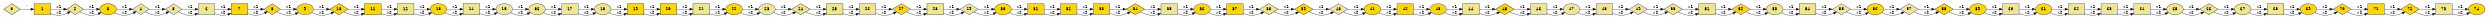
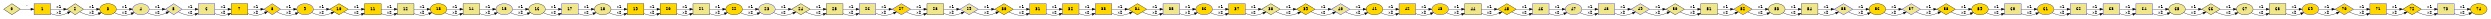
  digraph {
    fontname="DejaVu Sans Mono"
    rankdir=LR
    node [color=black fillcolor=khaki fontname="DejaVu Sans Mono" shape=box style=filled]
    edge [fontname="DejaVu Sans Mono"]
    0 [shape=diamond]
    1 [color=blue fillcolor=gold]
    2 [shape=diamond]
    3 [fillcolor=gold shape=ellipse]
-   4 [color=blue shape=diamond]
+   4 [color=blue shape=ellipse]
    5 [color=blue shape=diamond]
    6 [color=blue]
    7 [fillcolor=gold]
    8 [color=blue fillcolor=gold shape=diamond]
    9 [color=blue fillcolor=gold shape=ellipse]
    10 [fillcolor=gold shape=diamond]
    11 [fillcolor=gold]
    12
    13 [fillcolor=gold shape=ellipse]
    14
    15 [color=blue shape=ellipse]
-   16 [shape=ellipse label=86]
+   16 [shape=ellipse]
    17 [color=blue]
    18 [shape=ellipse]
    19 [fillcolor=gold]
    20 [fillcolor=gold]
    21
    22 [fillcolor=gold shape=ellipse]
    23 [color=blue shape=ellipse]
    24 [shape=diamond]
    25
    26 [color=blue]
    27 [color=blue fillcolor=gold shape=diamond]
    28
    29 [color=blue shape=diamond]
-   30 [fillcolor=gold shape=ellipse]
+   30 [fillcolor=gold shape=diamond]
    31 [color=blue fillcolor=gold]
    32 [color=blue fillcolor=gold]
    33 [color=blue fillcolor=gold]
    34 [fillcolor=gold shape=diamond]
    35 [color=blue]
    36 [color=blue fillcolor=gold shape=ellipse]
    37 [color=blue fillcolor=gold]
    38 [shape=diamond]
    39 [fillcolor=gold shape=diamond]
    40 [color=blue shape=diamond]
    41 [fillcolor=gold shape=ellipse]
    42 [color=blue fillcolor=gold]
    43 [color=blue fillcolor=gold shape=ellipse]
    44
    45 [fillcolor=gold shape=diamond]
    46 [color=blue]
    47 [color=blue shape=ellipse]
    48 [color=blue]
    49 [color=blue shape=diamond]
    50 [shape=diamond]
    51
    52 [color=blue fillcolor=gold shape=diamond]
    53 [shape=ellipse]
    54
    55 [color=blue shape=diamond]
    56 [fillcolor=gold shape=ellipse]
    57 [color=blue shape=diamond]
    58 [fillcolor=gold shape=diamond]
    59 [fillcolor=gold shape=ellipse]
    60 [color=blue]
    61 [color=blue fillcolor=gold shape=ellipse]
    62 [color=blue]
    63 [color=blue]
    64 [color=blue]
    65 [shape=ellipse]
    66 [shape=diamond]
    67 [shape=ellipse]
    68
    69 [color=blue fillcolor=gold shape=ellipse]
    70 [color=blue fillcolor=gold shape=diamond]
    71 [color=blue fillcolor=gold]
    72 [fillcolor=gold shape=diamond]
    73 [color=blue]
    74 [fillcolor=gold shape=ellipse]
    0 -> 1 [label="'"]
    1 -> 2 [label=x1]
    1 -> 2 [label=x2]
    2 -> 3 [label=x1]
    2 -> 3 [label=x2]
    3 -> 4 [label=x1]
    3 -> 4 [label=x2]
    4 -> 5 [label=x1]
    4 -> 5 [label=x2]
    5 -> 6 [label=x1]
    5 -> 6 [label=x2]
    6 -> 7 [label=x1]
    6 -> 7 [label=x2]
    7 -> 8 [label=x1]
    7 -> 8 [label=x2]
    8 -> 9 [label=x1]
    8 -> 9 [label=x2]
    9 -> 10 [label=x1]
    9 -> 10 [label=x2]
    10 -> 11 [label=x1]
    10 -> 11 [label=x2]
    11 -> 12 [label=x1]
    11 -> 12 [label=x2]
    12 -> 13 [label=x1]
    12 -> 13 [label=x2]
    13 -> 14 [label=x1]
    13 -> 14 [label=x2]
    14 -> 15 [label=x1]
    14 -> 15 [label=x2]
    15 -> 16 [label=x1]
    15 -> 16 [label=x2]
    16 -> 17 [label=x1]
    16 -> 17 [label=x2]
    17 -> 18 [label=x1]
    17 -> 18 [label=x2]
    18 -> 19 [label=x1]
    18 -> 19 [label=x2]
    19 -> 20 [label=x1]
    19 -> 20 [label=x2]
    20 -> 21 [label=x1]
    20 -> 21 [label=x2]
    21 -> 22 [label=x1]
    21 -> 22 [label=x2]
    22 -> 23 [label=x1]
    22 -> 23 [label=x2]
    23 -> 24 [label=x1]
    23 -> 24 [label=x2]
    24 -> 25 [label=x1]
    24 -> 25 [label=x2]
    25 -> 26 [label=x1]
    25 -> 26 [label=x2]
    26 -> 27 [label=x1]
    26 -> 27 [label=x2]
    27 -> 28 [label=x1]
    27 -> 28 [label=x2]
    28 -> 29 [label=x1]
    28 -> 29 [label=x2]
    29 -> 30 [label=x1]
    29 -> 30 [label=x2]
    30 -> 31 [label=x1]
    30 -> 31 [label=x2]
    31 -> 32 [label=x1]
    31 -> 32 [label=x2]
    32 -> 33 [label=x1]
    32 -> 33 [label=x2]
    33 -> 34 [label=x1]
    33 -> 34 [label=x2]
    34 -> 35 [label=x1]
    34 -> 35 [label=x2]
    35 -> 36 [label=x1]
    35 -> 36 [label=x2]
    36 -> 37 [label=x1]
    36 -> 37 [label=x2]
    37 -> 38 [label=x1]
    37 -> 38 [label=x2]
    38 -> 39 [label=x1]
    38 -> 39 [label=x2]
    39 -> 40 [label=x1]
    39 -> 40 [label=x2]
    40 -> 41 [label=x1]
    40 -> 41 [label=x2]
    41 -> 42 [label=x1]
    41 -> 42 [label=x2]
    42 -> 43 [label=x1]
    42 -> 43 [label=x2]
    43 -> 44 [label=x1]
    43 -> 44 [label=x2]
    44 -> 45 [label=x1]
    44 -> 45 [label=x2]
    45 -> 46 [label=x1]
    45 -> 46 [label=x2]
    46 -> 47 [label=x1]
    46 -> 47 [label=x2]
    47 -> 48 [label=x1]
    47 -> 48 [label=x2]
    48 -> 49 [label=x1]
    48 -> 49 [label=x2]
    49 -> 50 [label=x1]
    49 -> 50 [label=x2]
    50 -> 51 [label=x1]
    50 -> 51 [label=x2]
    51 -> 52 [label=x1]
    51 -> 52 [label=x2]
    52 -> 53 [label=x1]
    52 -> 53 [label=x2]
    53 -> 54 [label=x1]
    53 -> 54 [label=x2]
    54 -> 55 [label=x1]
    54 -> 55 [label=x2]
    55 -> 56 [label=x1]
    55 -> 56 [label=x2]
    56 -> 57 [label=x1]
    56 -> 57 [label=x2]
    57 -> 58 [label=x1]
    57 -> 58 [label=x2]
    58 -> 59 [label=x1]
    58 -> 59 [label=x2]
    59 -> 60 [label=x1]
    59 -> 60 [label=x2]
    60 -> 61 [label=x1]
    60 -> 61 [label=x2]
    61 -> 62 [label=x1]
    61 -> 62 [label=x2]
    62 -> 63 [label=x1]
    62 -> 63 [label=x2]
    63 -> 64 [label=x1]
    63 -> 64 [label=x2]
    64 -> 65 [label=x1]
    64 -> 65 [label=x2]
    65 -> 66 [label=x1]
    65 -> 66 [label=x2]
    66 -> 67 [label=x1]
    66 -> 67 [label=x2]
    67 -> 68 [label=x1]
    67 -> 68 [label=x2]
    68 -> 69 [label=x1]
    68 -> 69 [label=x2]
    69 -> 70 [label=x1]
    69 -> 70 [label=x2]
    70 -> 71 [label=x1]
    70 -> 71 [label=x2]
    71 -> 72 [label=x1]
    71 -> 72 [label=x2]
    72 -> 73 [label=x1]
    72 -> 73 [label=x2]
    73 -> 74 [label=x1]
    73 -> 74 [label=x2]
  }
